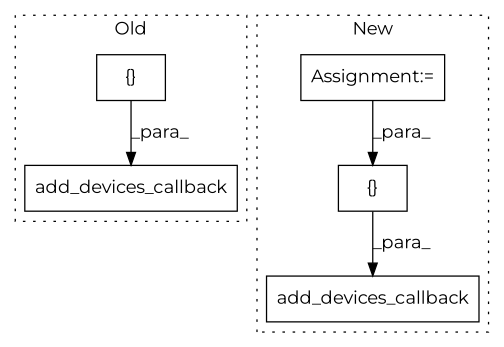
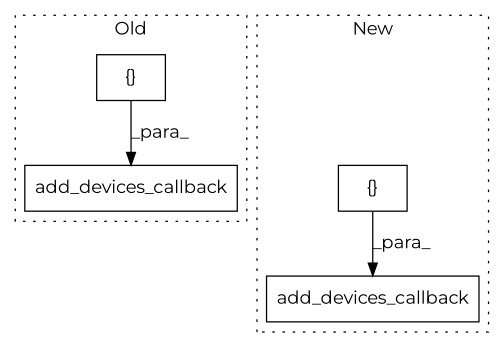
  digraph {
    fontname=Montserrat
    node [a=4 l="1,1" shape=box fontname=Montserrat]
    edge [fontname=Montserrat]
    n1 [label="{}" s="1034,1366"]
    n2 [a=32 l="21,1" label=add_devices_callback s="1004,1367"]
    n3 [a=32 l="21,1" label=add_devices_callback s="2135,2223"]
    n4 [label="{}" s="2165,2222"]
-   n5 [a=7 l=1 label="Assignment:=" s=1804]
    subgraph cluster_1 {
      label=Old
      style=dotted
      n1
      n2
    }
    subgraph cluster_2 {
      label=New
      style=dotted
      n3
      n4
-     n5
    }
    n1 -> n2 [label=_para_]
    n4 -> n3 [label=_para_]
-   n5 -> n4 [label=_para_]
  }
